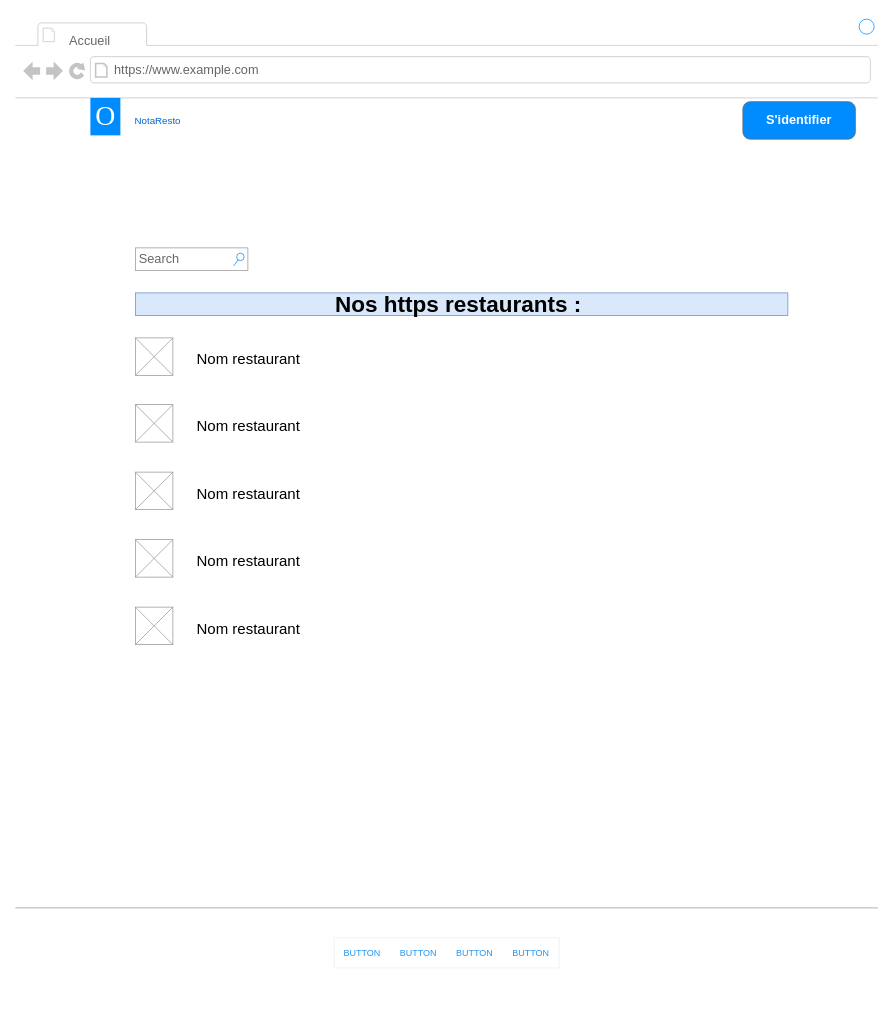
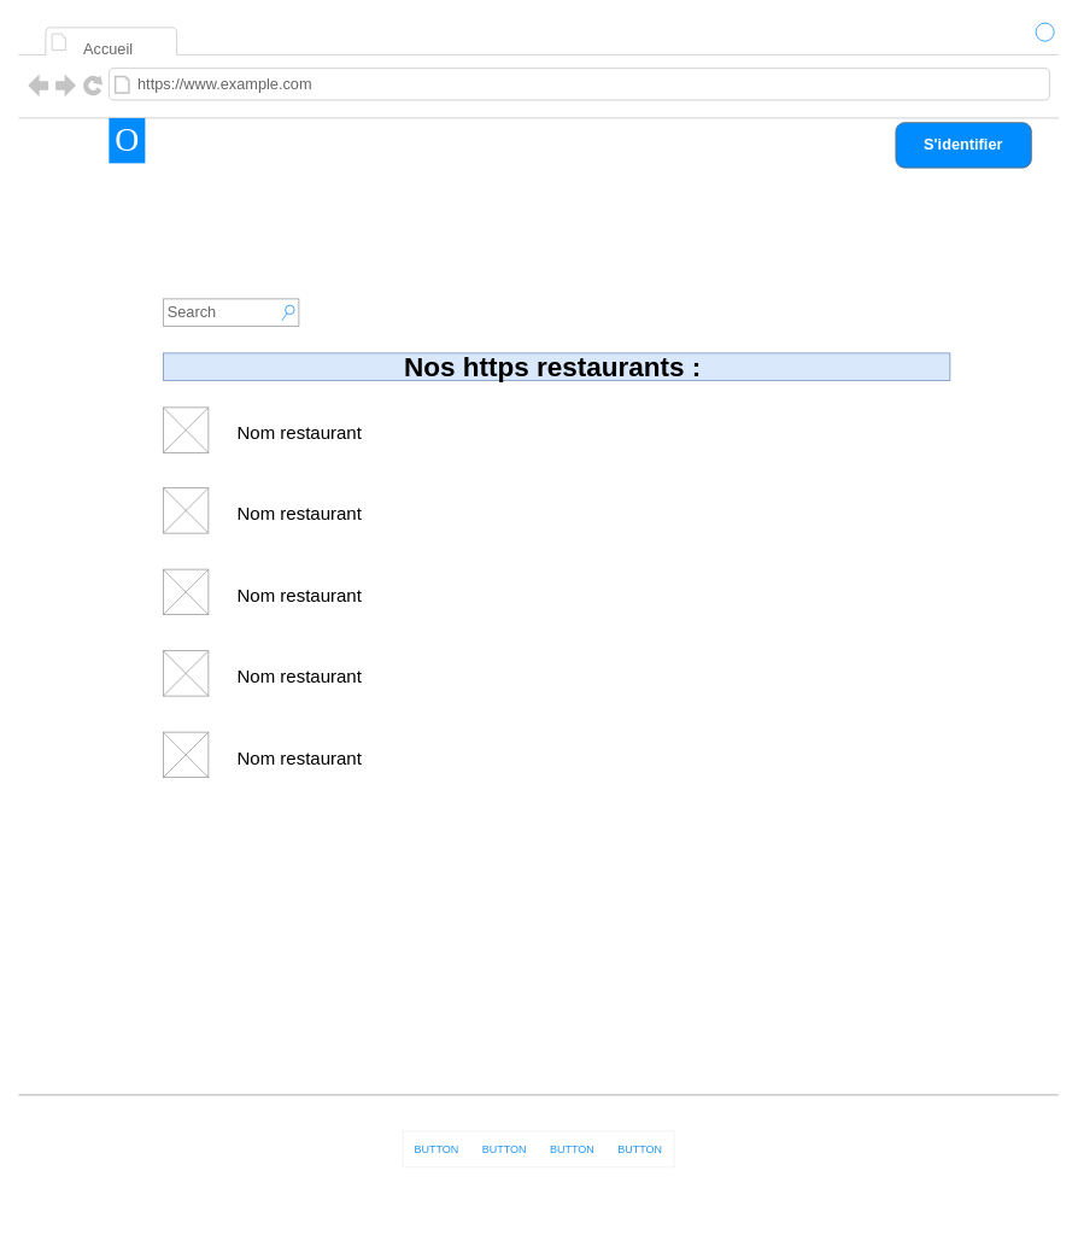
  <mxCell id="0" />
  <mxCell id="1" parent="0" />
  <mxCell id="2" value="" style="strokeWidth=1;shadow=0;dashed=0;align=center;html=1;shape=mxgraph.mockup.containers.browserWindow;rSize=0;strokeColor2=#008cff;strokeColor3=#c4c4c4;mainText=,;recursiveResize=0;strokeColor=#FFFFFF;fontColor=#FFFFFF;" parent="1" vertex="1"><mxGeometry x="20" y="20" width="1150" height="1330" as="geometry" /></mxCell>
  <mxCell id="3" value="Accueil" style="strokeWidth=1;shadow=0;dashed=0;align=center;html=1;shape=mxgraph.mockup.containers.anchor;fontSize=17;fontColor=#666666;align=left;" parent="2" vertex="1"><mxGeometry x="70" y="22" width="110" height="26" as="geometry" /></mxCell>
  <mxCell id="4" value="https://www.example.com" style="strokeWidth=1;shadow=0;dashed=0;align=center;html=1;shape=mxgraph.mockup.containers.anchor;rSize=0;fontSize=17;fontColor=#666666;align=left;" parent="2" vertex="1"><mxGeometry x="130" y="60" width="250" height="26" as="geometry" /></mxCell>
- <mxCell id="5" value="NotaResto" style="text;html=1;strokeColor=none;fillColor=none;align=center;verticalAlign=middle;whiteSpace=wrap;rounded=0;fontSize=13;fontColor=#0066CC;" parent="2" vertex="1"><mxGeometry x="140" y="130" width="100" height="20" as="geometry" /></mxCell>
  <mxCell id="6" value="" style="verticalLabelPosition=bottom;shadow=0;dashed=0;align=center;html=1;verticalAlign=top;strokeWidth=1;shape=mxgraph.mockup.graphics.simpleIcon;strokeColor=#999999;fontSize=13;fontColor=#0066CC;" parent="2" vertex="1"><mxGeometry x="160" y="789" width="50" height="50" as="geometry" /></mxCell>
  <mxCell id="7" value="" style="verticalLabelPosition=bottom;shadow=0;dashed=0;align=center;html=1;verticalAlign=top;strokeWidth=1;shape=mxgraph.mockup.markup.line;strokeColor=#999999;fillColor=#008CFF;fontSize=13;fontColor=#0066CC;" parent="2" vertex="1"><mxGeometry y="1180" width="1150" height="20" as="geometry" /></mxCell>
  <mxCell id="8" value="" style="shape=rect;fillColor=#ffffff;strokeColor=#eeeeee;shadow=0;fontSize=13;fontColor=#0066CC;" parent="2" vertex="1"><mxGeometry x="425" y="1230" width="300" height="40" as="geometry" /></mxCell>
  <mxCell id="9" value="BUTTON" style="shape=rect;strokeColor=none;fillColor=none;fontSize=12;fontColor=#2196F3;dashed=0;" parent="8" vertex="1"><mxGeometry width="75" height="40" as="geometry" /></mxCell>
  <mxCell id="10" value="BUTTON" style="shape=rect;strokeColor=none;fillColor=none;fontSize=12;fontColor=#2196F3;dashed=0;" parent="8" vertex="1"><mxGeometry x="75" width="75" height="40" as="geometry" /></mxCell>
  <mxCell id="11" value="BUTTON" style="shape=rect;strokeColor=none;fillColor=none;fontSize=12;fontColor=#2196F3;dashed=0;" parent="8" vertex="1"><mxGeometry x="150" width="75" height="40" as="geometry" /></mxCell>
  <mxCell id="12" value="BUTTON" style="shape=rect;strokeColor=none;fillColor=none;fontSize=12;fontColor=#2196F3;dashed=0;" parent="8" vertex="1"><mxGeometry x="225" width="75" height="40" as="geometry" /></mxCell>
  <mxCell id="13" value="" style="shape=image;html=1;verticalAlign=top;verticalLabelPosition=bottom;labelBackgroundColor=#ffffff;imageAspect=0;aspect=fixed;image=https://cdn3.iconfinder.com/data/icons/peelicons-vol-1/50/LinkedIn-128.png;fillColor=#008CFF;fontSize=13;fontColor=#0066CC;" parent="2" vertex="1"><mxGeometry x="870" y="1235" width="30" height="30" as="geometry" /></mxCell>
  <mxCell id="14" value="" style="shape=image;html=1;verticalAlign=top;verticalLabelPosition=bottom;labelBackgroundColor=#ffffff;imageAspect=0;aspect=fixed;image=https://cdn3.iconfinder.com/data/icons/peelicons-vol-1/50/Facebook-128.png;fillColor=#008CFF;fontSize=13;fontColor=#0066CC;" parent="2" vertex="1"><mxGeometry x="920" y="1235" width="30" height="30" as="geometry" /></mxCell>
  <mxCell id="15" value="" style="shape=image;html=1;verticalAlign=top;verticalLabelPosition=bottom;labelBackgroundColor=#ffffff;imageAspect=0;aspect=fixed;image=https://cdn3.iconfinder.com/data/icons/peelicons-vol-1/50/Twitter-128.png;fillColor=#008CFF;fontSize=13;fontColor=#0066CC;" parent="2" vertex="1"><mxGeometry x="970" y="1235" width="30" height="30" as="geometry" /></mxCell>
  <mxCell id="16" value="O" style="text;html=1;align=center;verticalAlign=middle;resizable=0;points=[];autosize=1;fontSize=37;fontFamily=Tahoma;fillColor=#008CFF;fontColor=#FFFFFF;" parent="2" vertex="1"><mxGeometry x="100" y="110" width="40" height="50" as="geometry" /></mxCell>
  <mxCell id="17" value="" style="verticalLabelPosition=bottom;shadow=0;dashed=0;align=center;html=1;verticalAlign=top;strokeWidth=1;shape=mxgraph.mockup.graphics.simpleIcon;strokeColor=#999999;fontSize=13;fontColor=#0066CC;" vertex="1" parent="2"><mxGeometry x="160" y="430" width="50" height="50" as="geometry" /></mxCell>
  <mxCell id="18" value="" style="verticalLabelPosition=bottom;shadow=0;dashed=0;align=center;html=1;verticalAlign=top;strokeWidth=1;shape=mxgraph.mockup.graphics.simpleIcon;strokeColor=#999999;fontSize=13;fontColor=#0066CC;" vertex="1" parent="2"><mxGeometry x="160" y="519" width="50" height="50" as="geometry" /></mxCell>
  <mxCell id="19" value="" style="verticalLabelPosition=bottom;shadow=0;dashed=0;align=center;html=1;verticalAlign=top;strokeWidth=1;shape=mxgraph.mockup.graphics.simpleIcon;strokeColor=#999999;fontSize=13;fontColor=#0066CC;" vertex="1" parent="2"><mxGeometry x="160" y="609" width="50" height="50" as="geometry" /></mxCell>
  <mxCell id="20" value="" style="verticalLabelPosition=bottom;shadow=0;dashed=0;align=center;html=1;verticalAlign=top;strokeWidth=1;shape=mxgraph.mockup.graphics.simpleIcon;strokeColor=#999999;fontSize=13;fontColor=#0066CC;" vertex="1" parent="2"><mxGeometry x="160" y="699" width="50" height="50" as="geometry" /></mxCell>
  <mxCell id="21" value="Nos https restaurants :&amp;nbsp;" style="text;html=1;strokeColor=#6c8ebf;fillColor=#dae8fc;align=center;verticalAlign=middle;whiteSpace=wrap;rounded=0;fontStyle=1;fontSize=30;" vertex="1" parent="2"><mxGeometry x="160" y="370" width="870" height="30" as="geometry" /></mxCell>
  <mxCell id="22" value="&lt;font style=&quot;font-size: 20px;&quot;&gt;Nom restaurant&lt;/font&gt;" style="text;html=1;strokeColor=none;fillColor=none;align=left;verticalAlign=middle;whiteSpace=wrap;rounded=0;fontSize=30;" vertex="1" parent="2"><mxGeometry x="240" y="439" width="780" height="30" as="geometry" /></mxCell>
  <mxCell id="23" value="&lt;font style=&quot;font-size: 20px;&quot;&gt;Nom restaurant&lt;/font&gt;" style="text;html=1;strokeColor=none;fillColor=none;align=left;verticalAlign=middle;whiteSpace=wrap;rounded=0;fontSize=30;" vertex="1" parent="2"><mxGeometry x="240" y="529" width="780" height="30" as="geometry" /></mxCell>
  <mxCell id="24" value="&lt;font style=&quot;font-size: 20px;&quot;&gt;Nom restaurant&lt;/font&gt;" style="text;html=1;strokeColor=none;fillColor=none;align=left;verticalAlign=middle;whiteSpace=wrap;rounded=0;fontSize=30;" vertex="1" parent="2"><mxGeometry x="240" y="619" width="780" height="30" as="geometry" /></mxCell>
  <mxCell id="25" value="&lt;font style=&quot;font-size: 20px;&quot;&gt;Nom restaurant&lt;/font&gt;" style="text;html=1;strokeColor=none;fillColor=none;align=left;verticalAlign=middle;whiteSpace=wrap;rounded=0;fontSize=30;" vertex="1" parent="2"><mxGeometry x="240" y="709" width="780" height="30" as="geometry" /></mxCell>
  <mxCell id="26" value="&lt;font style=&quot;font-size: 20px;&quot;&gt;Nom restaurant&lt;/font&gt;" style="text;html=1;strokeColor=none;fillColor=none;align=left;verticalAlign=middle;whiteSpace=wrap;rounded=0;fontSize=30;" vertex="1" parent="2"><mxGeometry x="240" y="799" width="780" height="30" as="geometry" /></mxCell>
  <mxCell id="27" value="Search" style="strokeWidth=1;shadow=0;dashed=0;align=center;html=1;shape=mxgraph.mockup.forms.searchBox;strokeColor=#999999;mainText=;strokeColor2=#008cff;fontColor=#666666;fontSize=17;align=left;spacingLeft=3;" vertex="1" parent="2"><mxGeometry x="160" y="310" width="150" height="30" as="geometry" /></mxCell>
  <mxCell id="28" value="S'identifier" style="strokeWidth=1;shadow=0;dashed=0;align=center;html=1;shape=mxgraph.mockup.buttons.button;strokeColor=#666666;fontColor=#ffffff;mainText=;buttonStyle=round;fontSize=17;fontStyle=1;fillColor=#008cff;whiteSpace=wrap;" vertex="1" parent="2"><mxGeometry x="970" y="115" width="150" height="50" as="geometry" /></mxCell>
